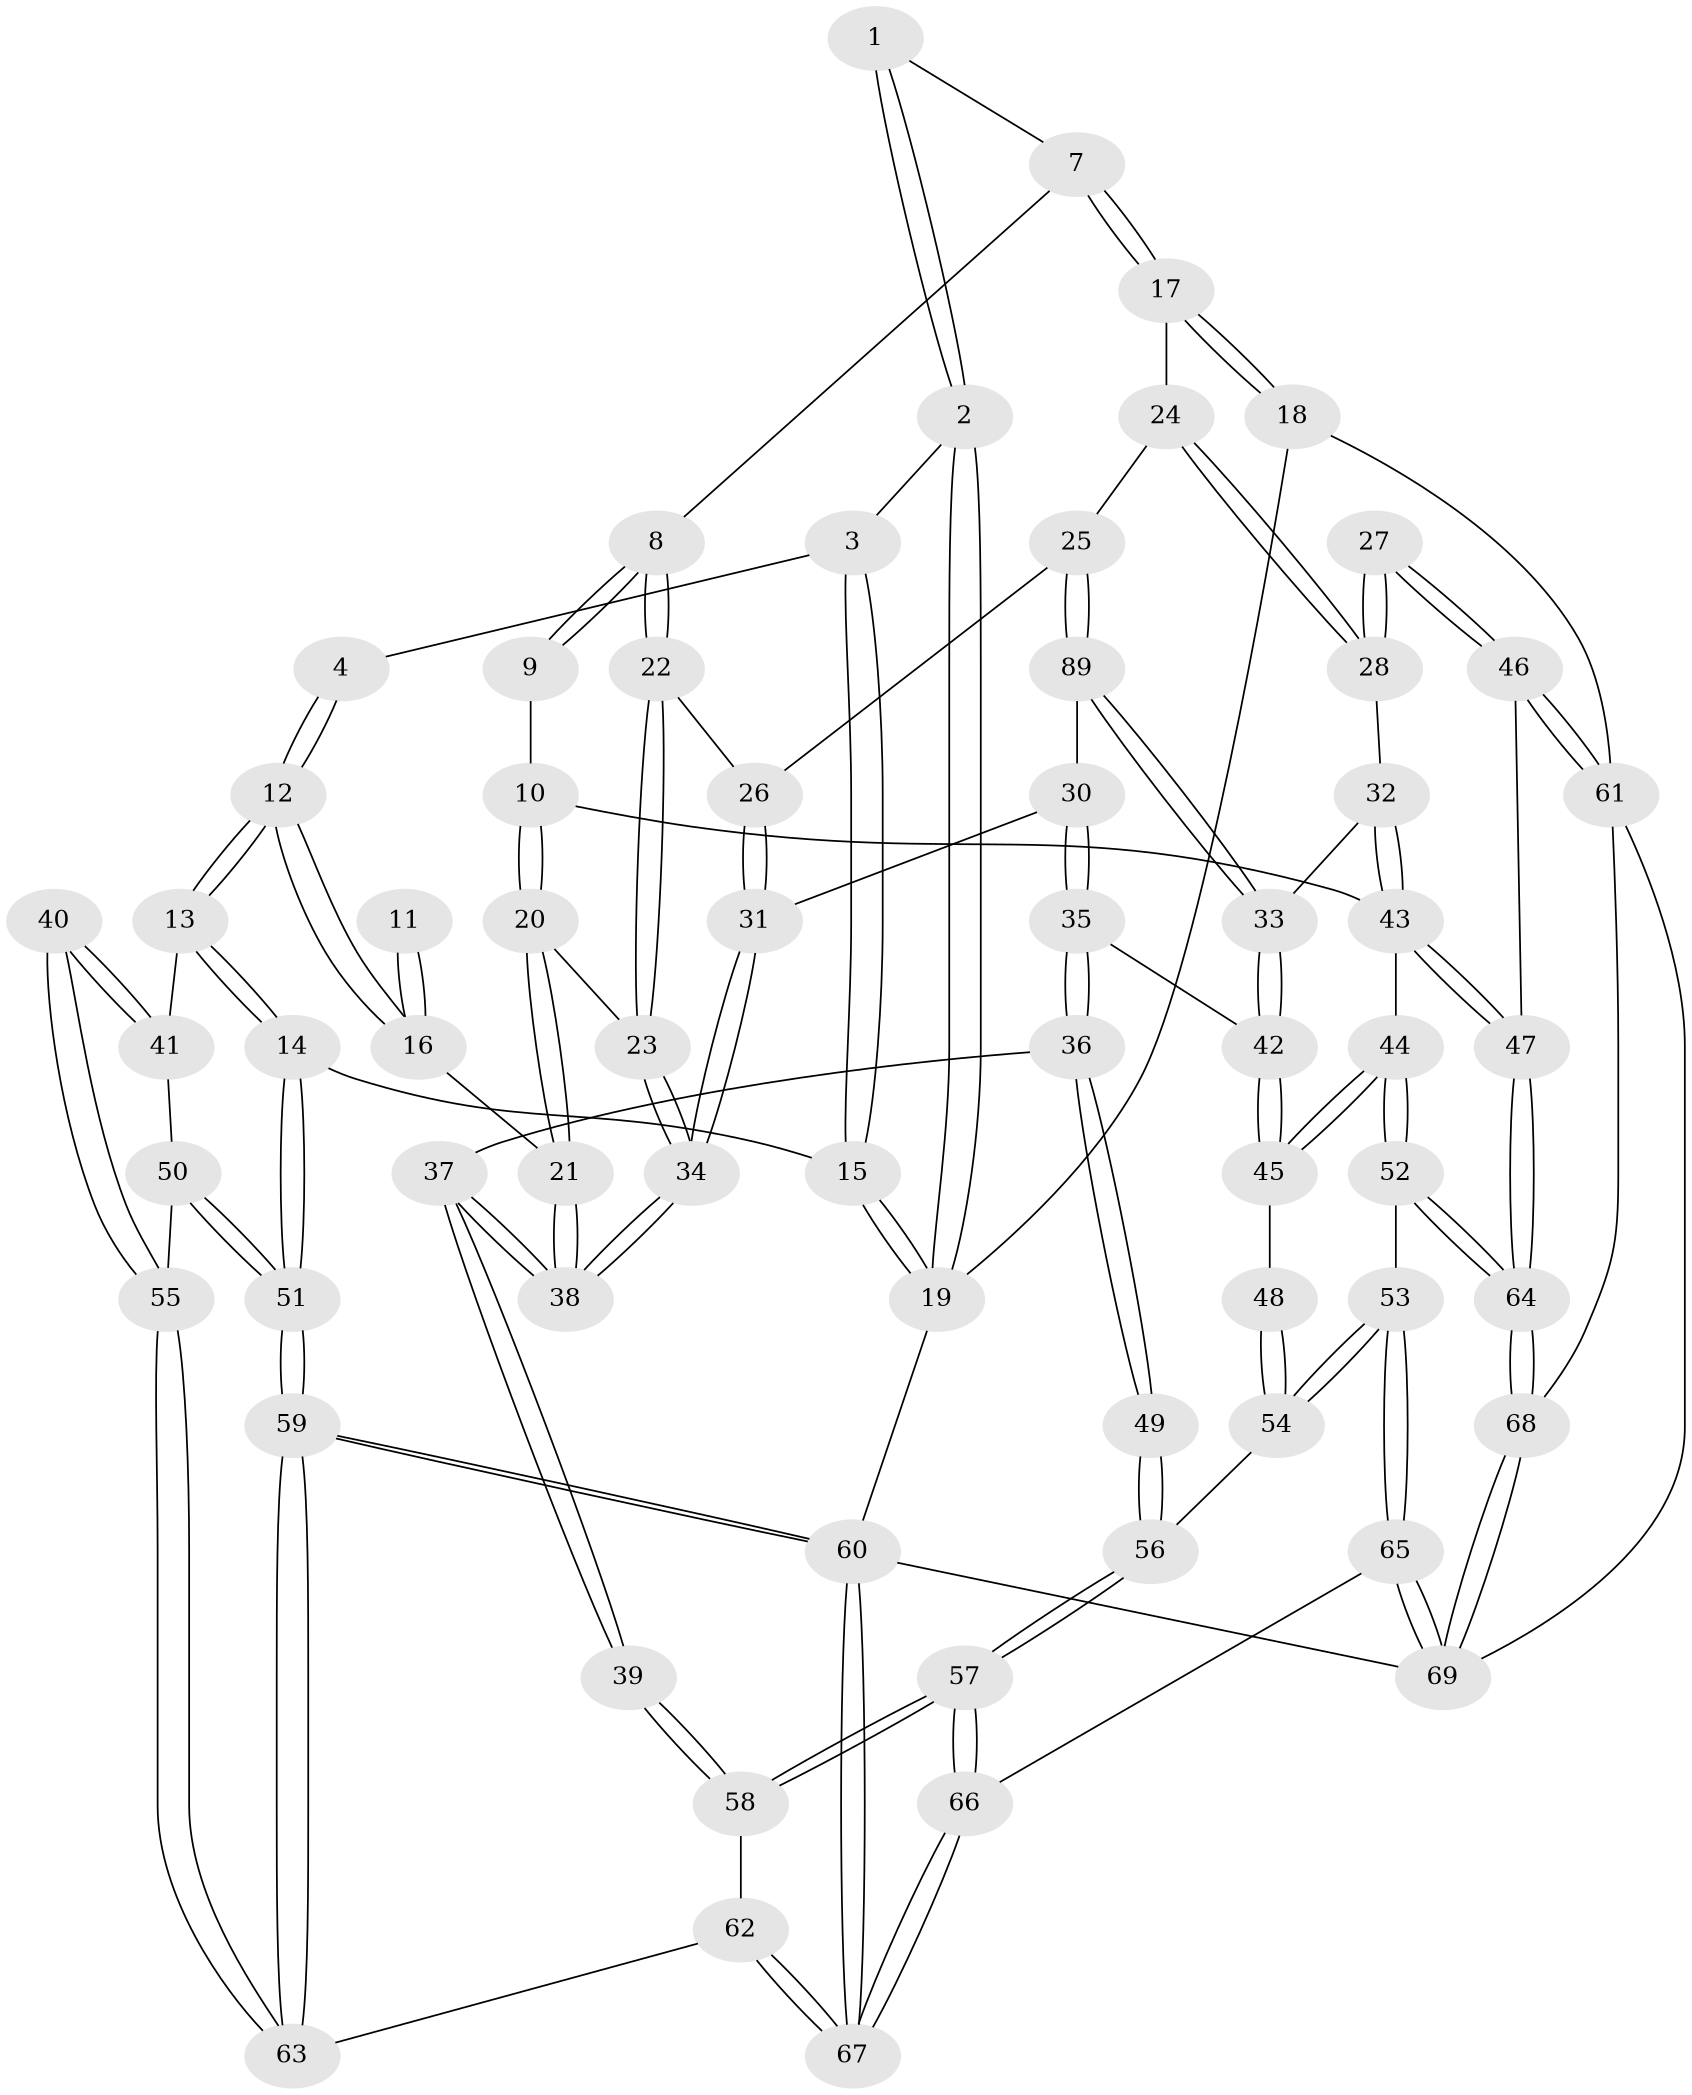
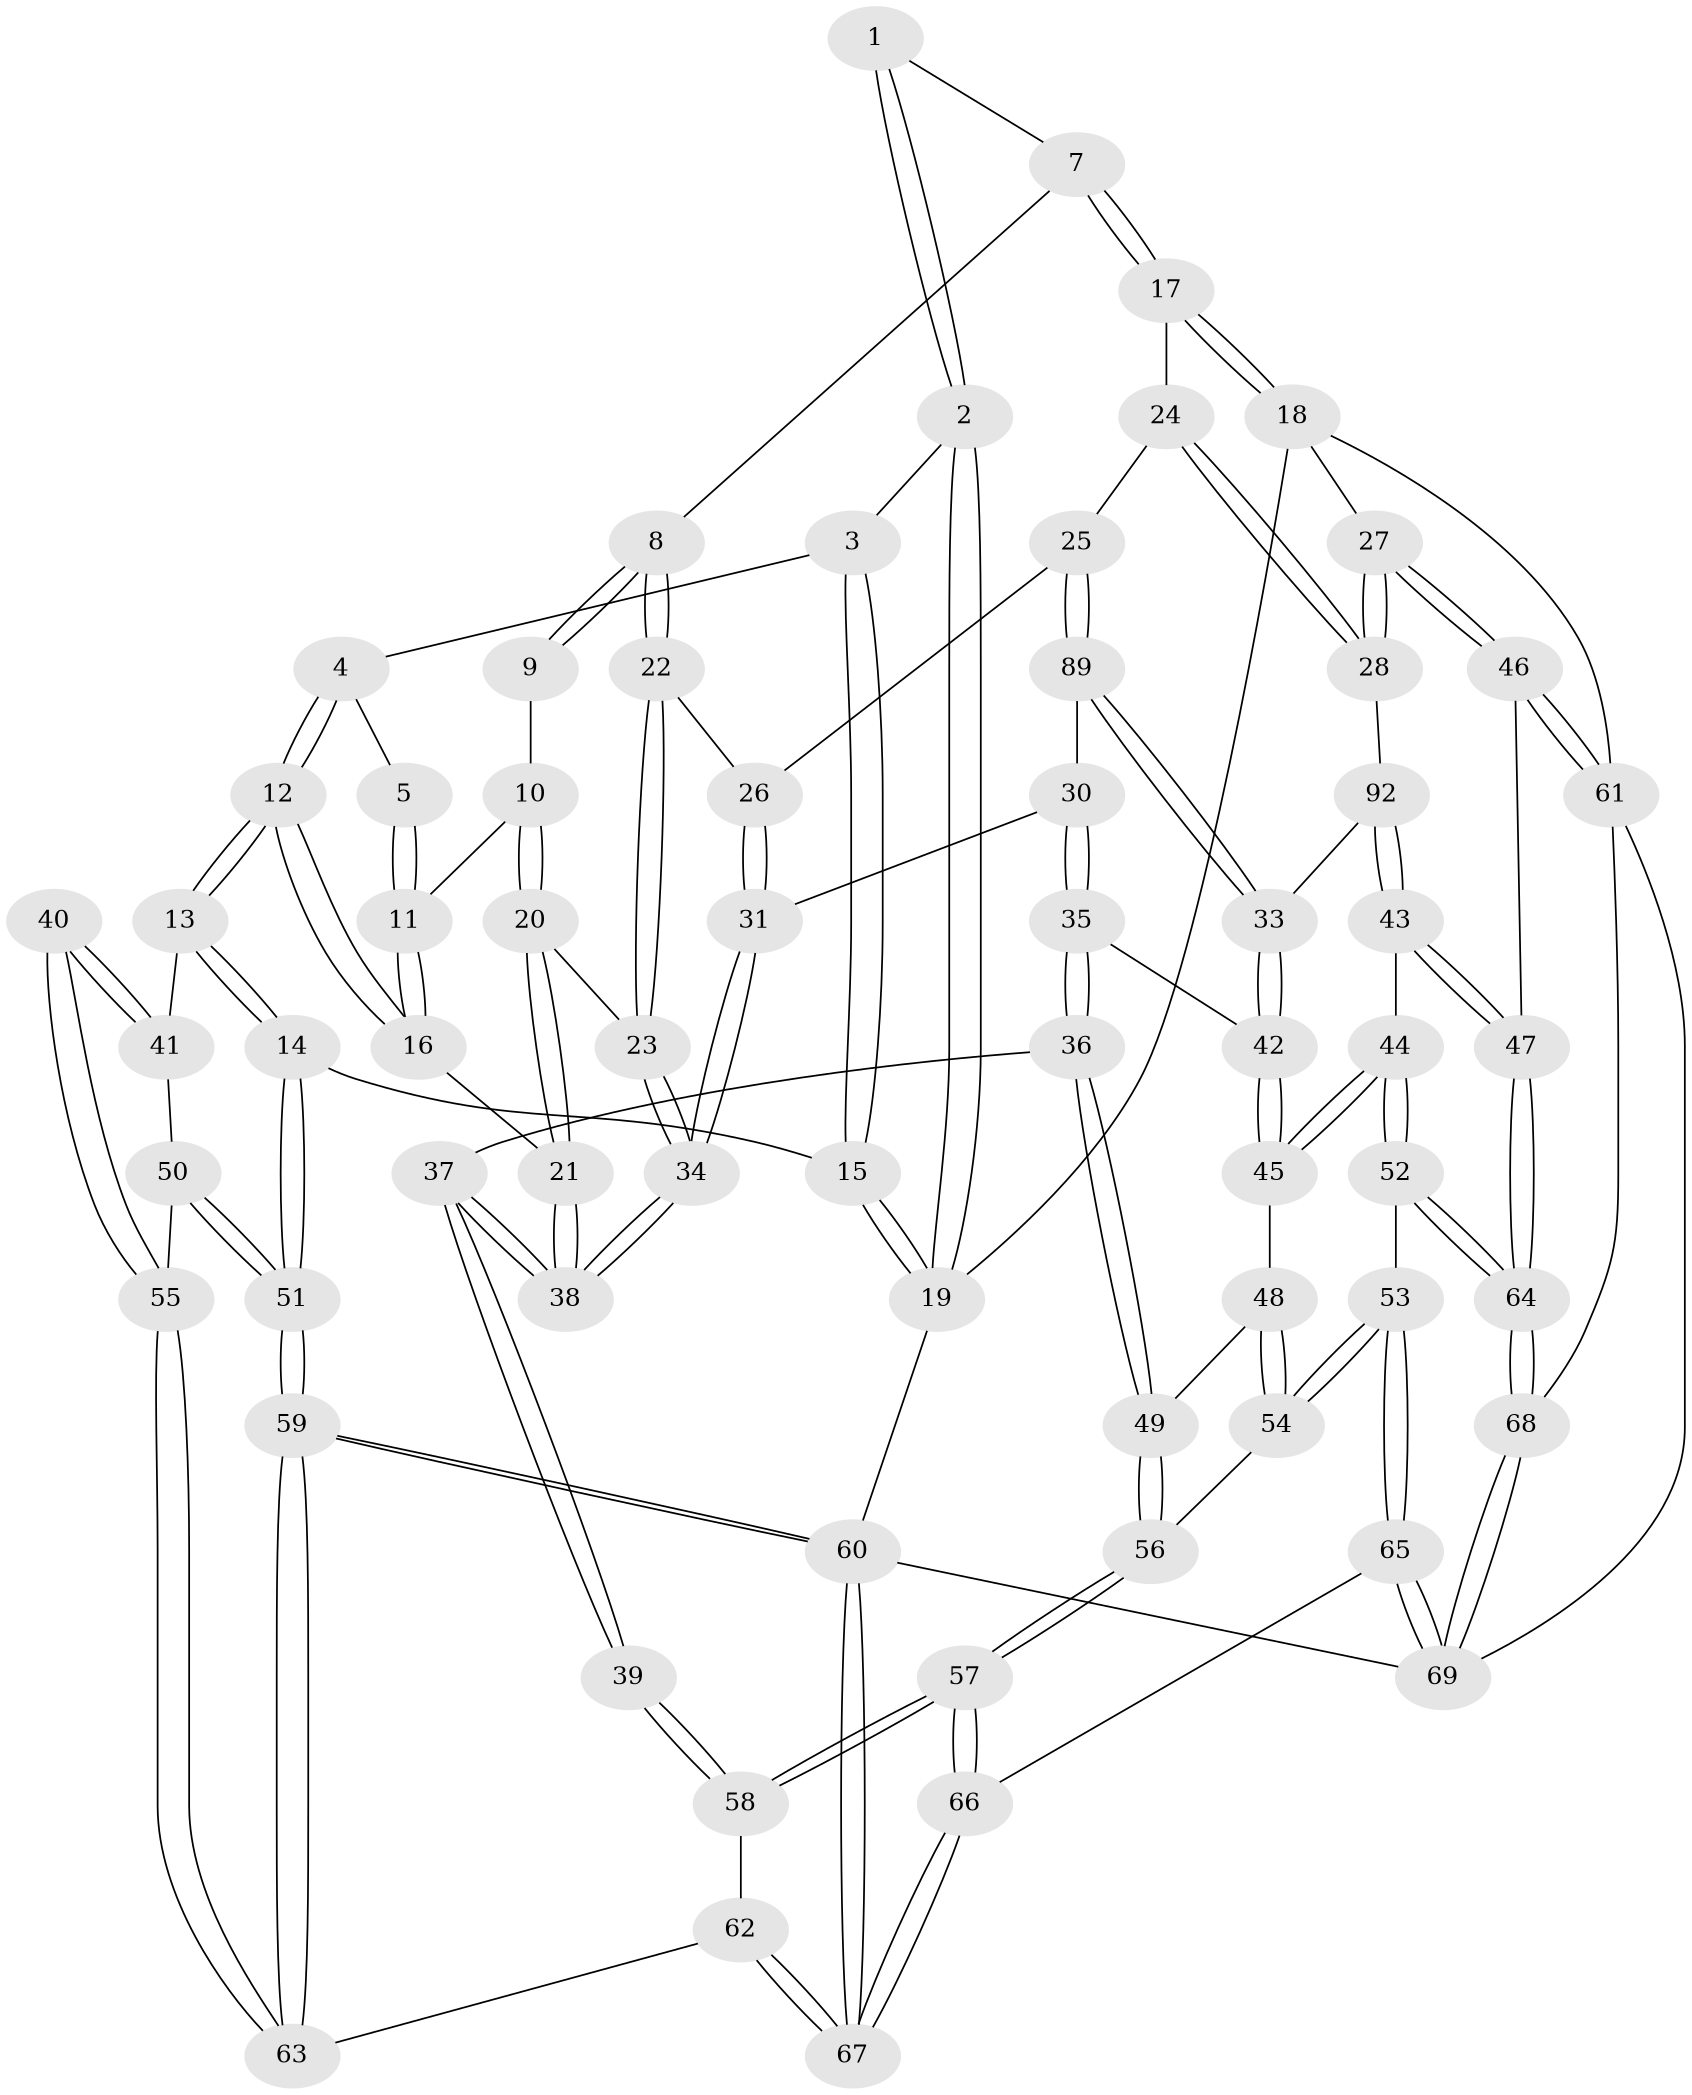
  graph {
    node [color=gray90 style=filled]
    1
    2
    7
    3
    19
    8
    17
    4
    15
    60
+   5
    12
    11
    16
    13
    9
    10
    22
    18
    24
    23
    26
    20
    21
    14
    41
    51
    50
    59
    38
    27
    61
    25
    28
    46
    69
    68
    67
    34
    31
    n41 [label=89]
-   32
+   32 [label=92]
    30
    33
    47
    43
    35
    42
    36
    44
    45
    37
    49
    39
    56
    58
    40
    55
    62
    63
    48
    52
    64
    53
    54
    57
    65
    66
    1 -- 2
    1 -- 2
    1 -- 7
    2 -- 3
    2 -- 19
    2 -- 19
    7 -- 8
    7 -- 17
    7 -- 17
    3 -- 4
    3 -- 15
    3 -- 15
    19 -- 60
    8 -- 9
    8 -- 9
    8 -- 22
    8 -- 22
    17 -- 18
    17 -- 18
    17 -- 24
+   4 -- 5
    4 -- 12
    4 -- 12
    15 -- 19
    15 -- 19
    60 -- 69
    60 -- 67
    60 -- 67
+   5 -- 11
+   5 -- 11
    12 -- 16
    12 -- 16
    12 -- 13
    12 -- 13
    11 -- 16
    11 -- 16
    16 -- 21
    13 -- 14
    13 -- 14
    13 -- 41
    9 -- 10
-   10 -- 43
+   10 -- 11
    10 -- 20
    10 -- 20
    22 -- 23
    22 -- 23
    22 -- 26
    18 -- 19
+   18 -- 27
    18 -- 61
    24 -- 25
    24 -- 28
    24 -- 28
    23 -- 34
    23 -- 34
    26 -- 31
    26 -- 31
    20 -- 23
    20 -- 21
    20 -- 21
    21 -- 38
    21 -- 38
    14 -- 15
    14 -- 51
    14 -- 51
    41 -- 50
    51 -- 59
    51 -- 59
    50 -- 51
    50 -- 51
    50 -- 55
    59 -- 60
    59 -- 60
    59 -- 63
    59 -- 63
    27 -- 28
    27 -- 28
    27 -- 46
    27 -- 46
    61 -- 69
    61 -- 68
    25 -- 26
    25 -- n41
    25 -- n41
    28 -- 32
    46 -- 61
    46 -- 61
    46 -- 47
    68 -- 69
    68 -- 69
    34 -- 38
    34 -- 38
    31 -- 34
    31 -- 34
    n41 -- 30
    n41 -- 33
    n41 -- 33
    32 -- 33
    32 -- 43
    32 -- 43
    30 -- 31
    30 -- 35
    30 -- 35
    33 -- 42
    33 -- 42
    47 -- 64
    47 -- 64
    43 -- 47
    43 -- 47
    43 -- 44
    35 -- 42
    35 -- 36
    35 -- 36
    42 -- 45
    42 -- 45
    36 -- 37
    36 -- 49
    36 -- 49
    44 -- 45
    44 -- 45
    44 -- 52
    44 -- 52
    45 -- 48
    37 -- 38
    37 -- 38
    37 -- 39
    37 -- 39
    49 -- 56
    49 -- 56
    39 -- 58
    39 -- 58
    56 -- 57
    56 -- 57
    58 -- 62
    40 -- 41
    40 -- 41
    40 -- 55
    40 -- 55
    55 -- 63
    55 -- 63
    62 -- 67
    62 -- 67
    62 -- 63
+   48 -- 49
    48 -- 54
    48 -- 54
    52 -- 64
    52 -- 64
    52 -- 53
    64 -- 68
    64 -- 68
    53 -- 54
    53 -- 54
    53 -- 65
    53 -- 65
    54 -- 56
    57 -- 58
    57 -- 58
    57 -- 66
    57 -- 66
    65 -- 69
    65 -- 69
    65 -- 66
    66 -- 67
    66 -- 67
  }
